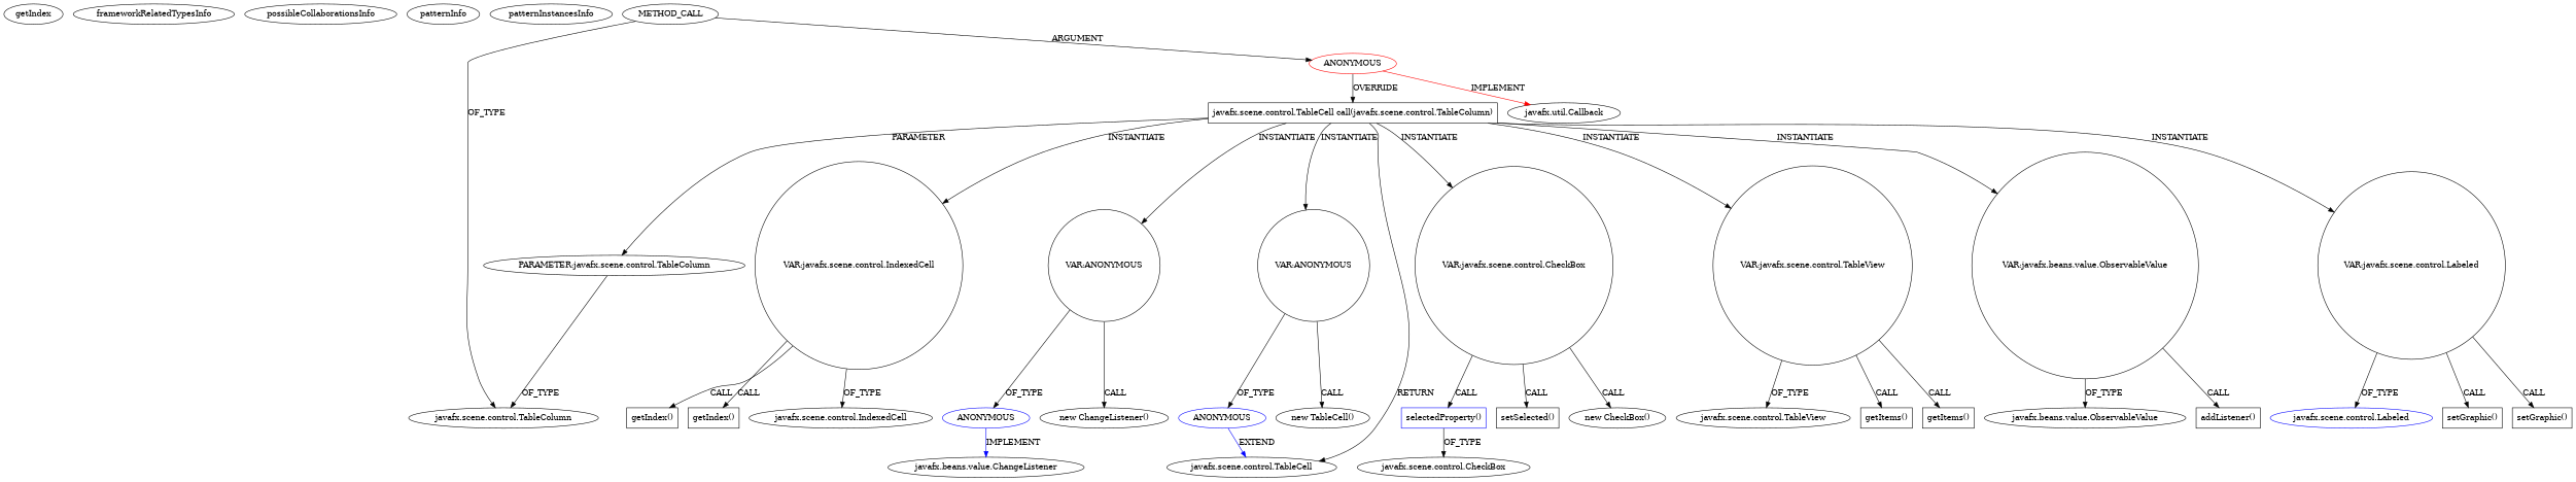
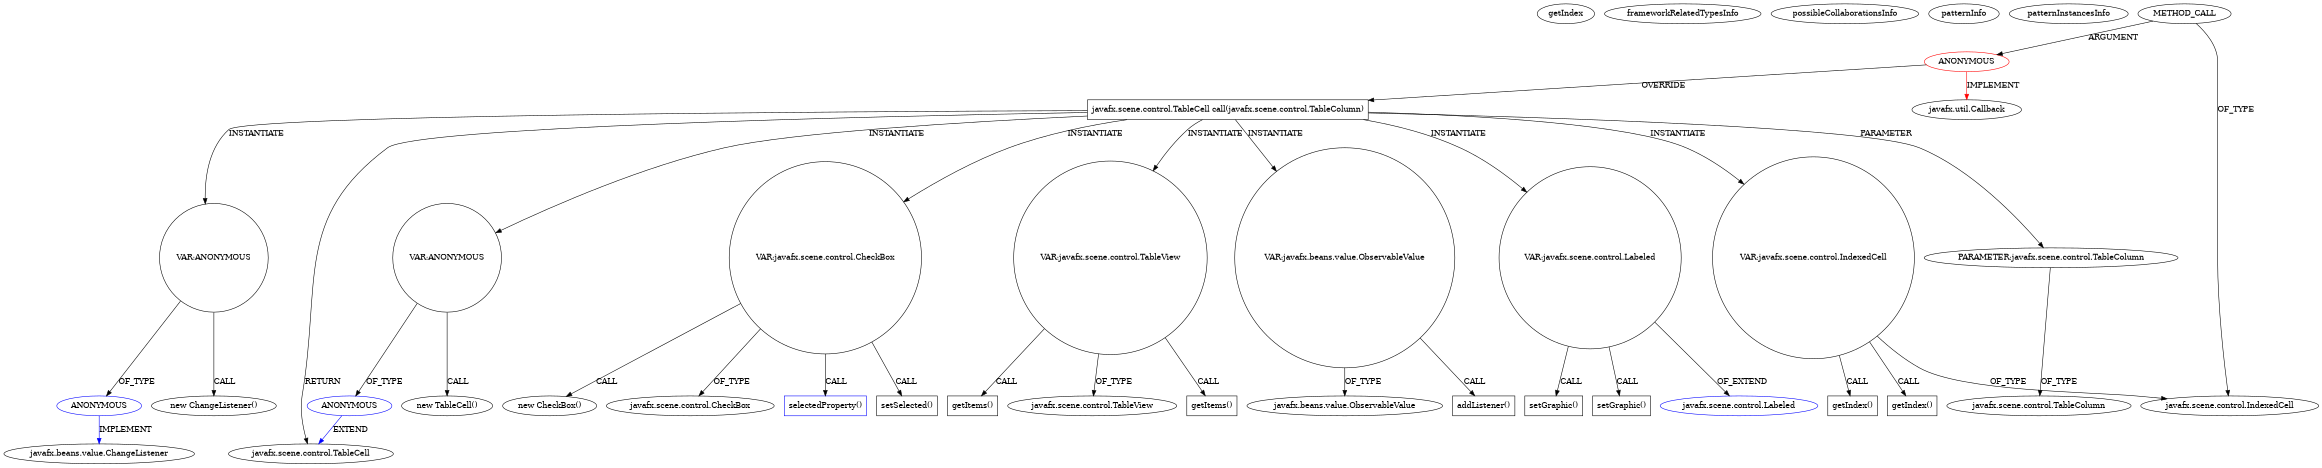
  digraph {
    node [isFrameworkType=false vertexType=INSIDE_CALL]
    n1 [category=pattern graphId=577 isAnonymous=true label=getIndex possibleRelation=true isFrameworkType="" vertexType=""]
    frameworkRelatedTypesInfo [0="javafx.util.Callback" isFrameworkType="" vertexType=""]
    possibleCollaborationsInfo [0="577~INSTANTIATION-OVERRIDING_METHOD_DECLARATION-~javafx.util.Callback ~javafx.beans.value.ChangeListener ~true~true" 1="577~INSTANTIATION-OVERRIDING_METHOD_DECLARATION-~javafx.util.Callback ~javafx.scene.control.TableCell ~true~true" isFrameworkType="" vertexType=""]
    patternInfo [frequency=2.0 patternRootClient=0 isFrameworkType="" vertexType=""]
    patternInstancesInfo [0="bianconejo-CEFX~/bianconejo-CEFX/CEFX-master/src/cefx/CEPrincipalController.java~void initializeTabContact()~2140" isFrameworkType="" vertexType=""]
    n6 [label="javafx.scene.control.TableColumn" vertexType=FRAMEWORK_CLASS_TYPE]
    n7 [label="PARAMETER:javafx.scene.control.TableColumn" vertexType=PARAMETER_DECLARATION]
    n8 [label=METHOD_CALL vertexType=OUTSIDE_CALL]
    n9 [color=red label=ANONYMOUS vertexType=ROOT_ANONYMOUS_DECLARATION]
    n10 [label="javafx.scene.control.TableCell call(javafx.scene.control.TableColumn)" shape=box vertexType=OVERRIDING_METHOD_DECLARATION]
    n11 [label="javafx.util.Callback" vertexType=FRAMEWORK_INTERFACE_TYPE]
    n12 [label="VAR:javafx.scene.control.IndexedCell" shape=circle vertexType=VARIABLE_EXPRESION]
    n13 [label="VAR:ANONYMOUS" shape=circle vertexType=VARIABLE_EXPRESION]
    n14 [label="VAR:ANONYMOUS" shape=circle vertexType=VARIABLE_EXPRESION]
    n15 [label="javafx.scene.control.TableCell" vertexType=FRAMEWORK_CLASS_TYPE]
    n16 [label="VAR:javafx.scene.control.CheckBox" shape=circle vertexType=VARIABLE_EXPRESION]
    n17 [label="VAR:javafx.scene.control.TableView" shape=circle vertexType=VARIABLE_EXPRESION]
    n18 [label="VAR:javafx.beans.value.ObservableValue" shape=circle vertexType=VARIABLE_EXPRESION]
    n19 [label="VAR:javafx.scene.control.Labeled" shape=circle vertexType=VARIABLE_EXPRESION]
    n20 [label="getIndex()" shape=box]
    n21 [label="getIndex()" shape=box]
    n22 [label="javafx.scene.control.IndexedCell" vertexType=FRAMEWORK_CLASS_TYPE]
    n23 [color=blue label=ANONYMOUS vertexType=REFERENCE_ANONYMOUS_DECLARATION]
    n24 [label="new ChangeListener()" vertexType=CONSTRUCTOR_CALL]
    n25 [color=blue label=ANONYMOUS vertexType=REFERENCE_ANONYMOUS_DECLARATION]
    n26 [label="new TableCell()" vertexType=CONSTRUCTOR_CALL]
    n27 [color=blue label="selectedProperty()" shape=box]
    n28 [label="setSelected()" shape=box]
    n29 [label="new CheckBox()" vertexType=CONSTRUCTOR_CALL]
    n30 [label="javafx.scene.control.CheckBox" vertexType=FRAMEWORK_CLASS_TYPE]
    n31 [label="javafx.scene.control.TableView" vertexType=FRAMEWORK_CLASS_TYPE]
    n32 [label="getItems()" shape=box]
    n33 [label="getItems()" shape=box]
    n34 [label="javafx.beans.value.ObservableValue" vertexType=FRAMEWORK_INTERFACE_TYPE]
    n35 [label="addListener()" shape=box]
    n36 [color=blue label="javafx.scene.control.Labeled" vertexType=FRAMEWORK_CLASS_TYPE]
    n37 [label="setGraphic()" shape=box]
    n38 [label="setGraphic()" shape=box]
    n39 [label="javafx.beans.value.ChangeListener" vertexType=FRAMEWORK_INTERFACE_TYPE]
    n7 -> n6 [label=OF_TYPE]
-   n8 -> n6 [label=OF_TYPE]
+   n8 -> n22 [label=OF_TYPE]
    n8 -> n9 [label=ARGUMENT]
    n9 -> n10 [label=OVERRIDE]
    n9 -> n11 [color=red label=IMPLEMENT]
    n10 -> n7 [label=PARAMETER]
    n10 -> n12 [label=INSTANTIATE]
    n10 -> n13 [label=INSTANTIATE]
    n10 -> n14 [label=INSTANTIATE]
    n10 -> n15 [label=RETURN]
    n10 -> n16 [label=INSTANTIATE]
    n10 -> n17 [label=INSTANTIATE]
    n10 -> n18 [label=INSTANTIATE]
    n10 -> n19 [label=INSTANTIATE]
    n12 -> n20 [label=CALL]
    n12 -> n21 [label=CALL]
    n12 -> n22 [label=OF_TYPE]
    n13 -> n23 [label=OF_TYPE]
    n13 -> n24 [label=CALL]
    n14 -> n25 [label=OF_TYPE]
    n14 -> n26 [label=CALL]
    n16 -> n27 [label=CALL]
    n16 -> n28 [label=CALL]
    n16 -> n29 [label=CALL]
-   n27 -> n30 [label=OF_TYPE]
+   n16 -> n30 [label=OF_TYPE]
    n17 -> n31 [label=OF_TYPE]
    n17 -> n32 [label=CALL]
    n17 -> n33 [label=CALL]
    n18 -> n34 [label=OF_TYPE]
    n18 -> n35 [label=CALL]
-   n19 -> n36 [label=OF_TYPE]
+   n19 -> n36 [label=OF_EXTEND]
    n19 -> n37 [label=CALL]
    n19 -> n38 [label=CALL]
    n23 -> n39 [color=blue label=IMPLEMENT]
    n25 -> n15 [color=blue label=EXTEND]
  }
